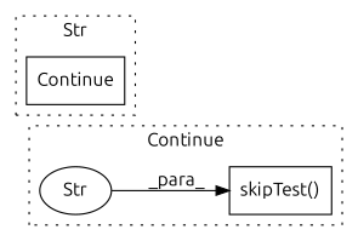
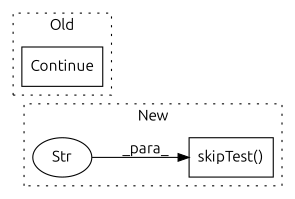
  digraph {
    rankdir=LR
    fontname=Ubuntu
    node [shape=box fontname=Ubuntu]
    n1 [a=75 l="14,1" label="skipTest()" s="8028,8061"]
    n2 [a=66 l=19 label=Str s=8042 shape=ellipse]
    n3 [a=43 l=8 label=Continue s=7466]
    subgraph cluster_1 {
-     label=Continue
+     label=New
      style=dotted
      n1
      n2
    }
    subgraph cluster_2 {
-     label=Str
+     label=Old
      style=dotted
      n3
    }
    n2 -> n1 [label=_para_ fontname=Ubuntu]
  }
